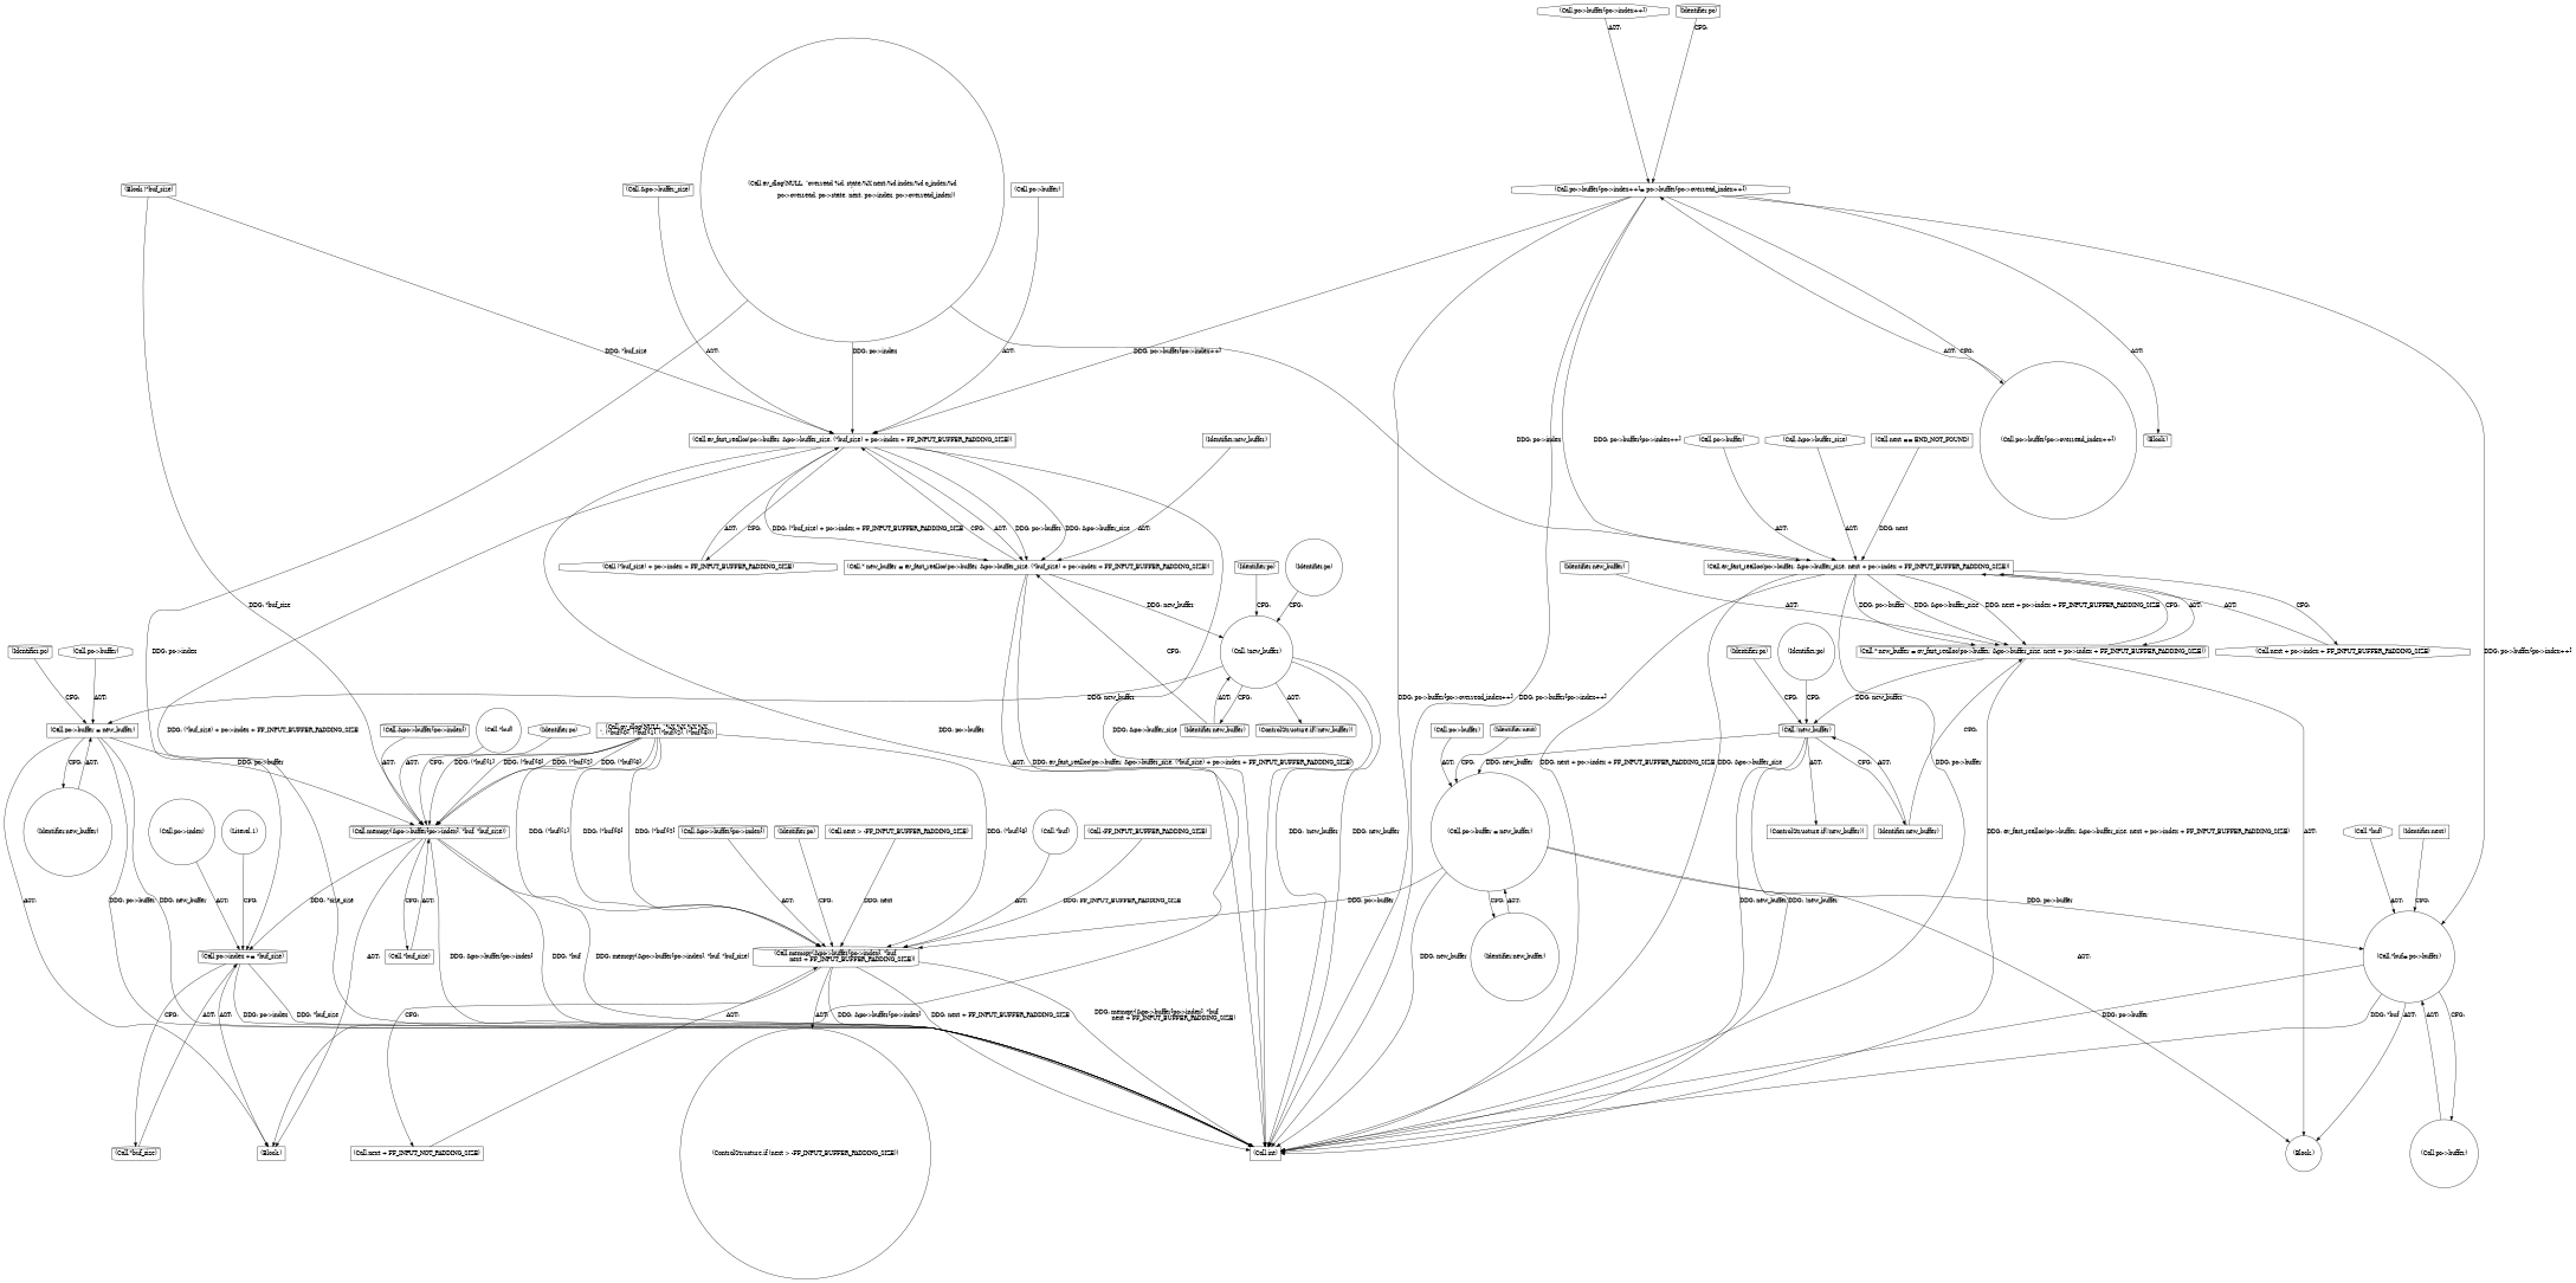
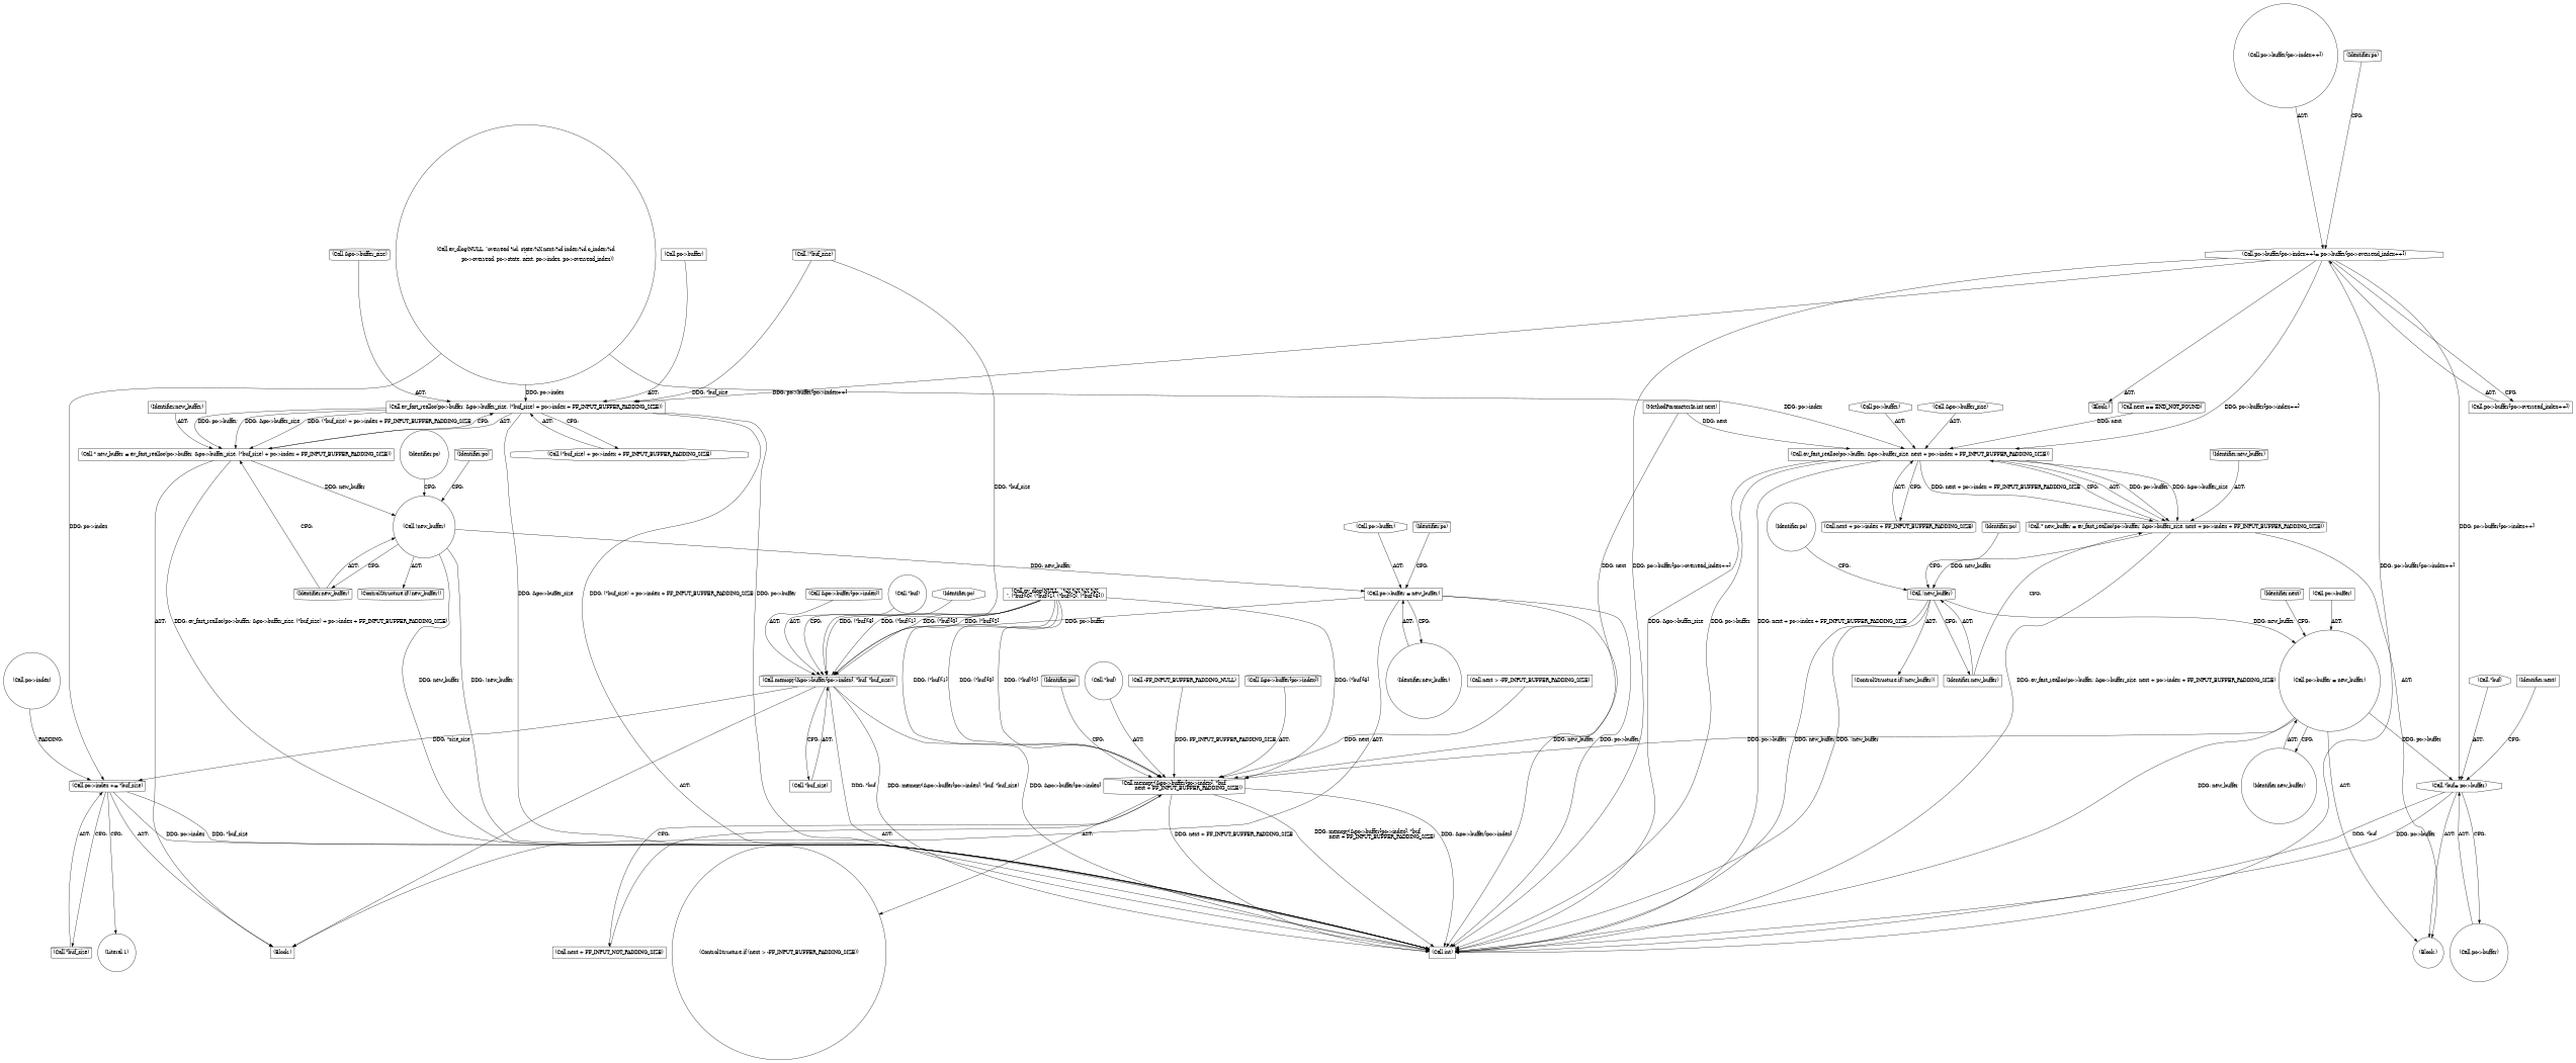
  digraph {
    node [shape=cylinder]
    n1 [label="(Call,pc->buffer[pc->index++]= pc->buffer[pc->overread_index++])" shape=octagon]
    n2 [label="(Call,av_fast_realloc(pc->buffer, &pc->buffer_size, (*buf_size) + pc->index + FF_INPUT_BUFFER_PADDING_SIZE))" shape=box]
    n3 [label="(Call,av_fast_realloc(pc->buffer, &pc->buffer_size, next + pc->index + FF_INPUT_BUFFER_PADDING_SIZE))" shape=box]
-   n4 [label="(Call,*buf= pc->buffer)" shape=circle]
+   n4 [label="(Call,*buf= pc->buffer)" shape=octagon]
    n5 [label="(Call,int)" shape=box]
-   n6 [label="(Call,pc->buffer[pc->overread_index++])" shape=circle]
+   n6 [label="(Call,pc->buffer[pc->overread_index++])" shape=box]
    n7 [label="(Block,)"]
    n8 [label="(Call,* new_buffer = av_fast_realloc(pc->buffer, &pc->buffer_size, (*buf_size) + pc->index + FF_INPUT_BUFFER_PADDING_SIZE))" shape=box]
    n9 [label="(Call,(*buf_size) + pc->index + FF_INPUT_BUFFER_PADDING_SIZE)" shape=octagon]
    n10 [label="(Call,* new_buffer = av_fast_realloc(pc->buffer, &pc->buffer_size, next + pc->index + FF_INPUT_BUFFER_PADDING_SIZE))"]
-   n11 [label="(Call,next + pc->index + FF_INPUT_BUFFER_PADDING_SIZE)" shape=octagon]
+   n11 [label="(Call,next + pc->index + FF_INPUT_BUFFER_PADDING_SIZE)"]
    n12 [label="(Block,)" shape=circle]
    n13 [label="(Call,pc->buffer)" shape=circle]
    n14 [label="(Call,!new_buffer)" shape=circle]
    n15 [label="(Block,)" shape=box]
    n16 [label="(Call,pc->buffer = new_buffer)" shape=box]
    n17 [label="(Identifier,new_buffer)"]
    n18 [label="(ControlStructure,if(!new_buffer))"]
    n19 [label="(Call,memcpy(&pc->buffer[pc->index], *buf, *buf_size))"]
    n20 [label="(Identifier,new_buffer)" shape=circle]
    n21 [label="(Call,pc->index += *buf_size)"]
    n22 [label="(Call,*buf_size)" shape=box]
    n23 [label="(Call,*buf_size)"]
    n24 [label="(Call,!new_buffer)"]
    n25 [label="(Call,pc->buffer = new_buffer)" shape=circle]
    n26 [label="(ControlStructure,if(!new_buffer))" shape=box]
    n27 [label="(Identifier,new_buffer)" shape=box]
    n28 [label="(Call,memcpy(&pc->buffer[pc->index], *buf,\n                   next + FF_INPUT_BUFFER_PADDING_SIZE))"]
    n29 [label="(Identifier,new_buffer)" shape=circle]
    n30 [label="(Call,next + FF_INPUT_NOT_PADDING_SIZE)" shape=box]
    n31 [label="(ControlStructure,if (next > -FF_INPUT_BUFFER_PADDING_SIZE))" shape=circle]
    n32 [label="(Identifier,new_buffer)" shape=box]
    n33 [label="(Call,pc->buffer)" shape=octagon]
    n34 [label="(Literal,1)" shape=circle]
    n35 [label="(Identifier,pc)" shape=circle]
    n36 [label="(Identifier,pc)" shape=octagon]
    n37 [label="(Identifier,new_buffer)"]
    n38 [label="(Call,next > -FF_INPUT_BUFFER_PADDING_SIZE)" shape=box]
-   n39 [label="(Call,pc->buffer[pc->index++])" shape=octagon]
+   n39 [label="(Call,pc->buffer[pc->index++])" shape=circle]
    n40 [label="(Call,pc->index)" shape=circle]
    n41 [label="(Call,*buf)" shape=circle]
    n42 [label="(Identifier,pc)"]
    n43 [label="(Identifier,pc)"]
-   n44 [label="(Call,-FF_INPUT_BUFFER_PADDING_SIZE)" shape=box]
+   n44 [label="(Call,-FF_INPUT_BUFFER_PADDING_NULL)" shape=box]
    n45 [label="(Call,*buf)" shape=octagon]
    n46 [label="(Identifier,pc)"]
    n47 [label="(Call,&pc->buffer[pc->index])"]
    n48 [label="(Call,pc->buffer)" shape=octagon]
-   n49 [label="(Block,!*buf_size)"]
+   n49 [label="(Call,!*buf_size)"]
    n50 [label="(Call,&pc->buffer[pc->index])"]
    n51 [label="(Call,pc->buffer)" shape=box]
    n52 [label="(Call,&pc->buffer_size)" shape=octagon]
    n53 [label="(Identifier,pc)"]
+   n54 [label="(MethodParameterIn,int next)" shape=box]
    n55 [label="(Call,av_dlog(NULL, \"overread %d, state:%X next:%d index:%d o_index:%d\n\",\n                pc->overread, pc->state, next, pc->index, pc->overread_index))" shape=circle]
    n56 [label="(Call,*buf)" shape=circle]
    n57 [label="(Call,av_dlog(NULL, \"%X %X %X %X\n\", (*buf)[0], (*buf)[1], (*buf)[2], (*buf)[3]))" shape=box]
    n58 [label="(Call,pc->buffer)" shape=box]
-   n59 [label="(Call,next == END_NOT_FOUND)" shape=box]
+   n59 [label="(Call,next == END_NOT_FOUND)"]
    n60 [label="(Identifier,next)"]
    n61 [label="(Identifier,pc)"]
    n62 [label="(Identifier,next)" shape=box]
    n63 [label="(Call,&pc->buffer_size)"]
    n64 [label="(Identifier,pc)" shape=circle]
    n1 -> n2 [label="DDG: pc->buffer[pc->index++]"]
    n1 -> n3 [label="DDG: pc->buffer[pc->index++]"]
    n1 -> n4 [label="DDG: pc->buffer[pc->index++]"]
    n1 -> n5 [label="DDG: pc->buffer[pc->overread_index++]"]
    n1 -> n5 [label="DDG: pc->buffer[pc->index++]"]
    n1 -> n6 [label="CFG: "]
    n1 -> n7 [label="AST: "]
    n2 -> n5 [label="DDG: &pc->buffer_size"]
    n2 -> n5 [label="DDG: (*buf_size) + pc->index + FF_INPUT_BUFFER_PADDING_SIZE"]
    n2 -> n5 [label="DDG: pc->buffer"]
    n2 -> n8 [label="AST: "]
    n2 -> n8 [label="DDG: pc->buffer"]
    n2 -> n8 [label="DDG: &pc->buffer_size"]
    n2 -> n8 [label="DDG: (*buf_size) + pc->index + FF_INPUT_BUFFER_PADDING_SIZE"]
    n2 -> n9 [label="CFG: "]
    n3 -> n5 [label="DDG: &pc->buffer_size"]
    n3 -> n5 [label="DDG: pc->buffer"]
    n3 -> n5 [label="DDG: next + pc->index + FF_INPUT_BUFFER_PADDING_SIZE"]
    n3 -> n10 [label="AST: "]
    n3 -> n10 [label="DDG: pc->buffer"]
    n3 -> n10 [label="DDG: &pc->buffer_size"]
    n3 -> n10 [label="DDG: next + pc->index + FF_INPUT_BUFFER_PADDING_SIZE"]
    n3 -> n11 [label="CFG: "]
    n4 -> n5 [label="DDG: *buf"]
    n4 -> n5 [label="DDG: pc->buffer"]
    n4 -> n12 [label="AST: "]
    n4 -> n13 [label="CFG: "]
    n6 -> n1 [label="AST: "]
    n8 -> n2 [label="CFG: "]
    n8 -> n5 [label="DDG: av_fast_realloc(pc->buffer, &pc->buffer_size, (*buf_size) + pc->index + FF_INPUT_BUFFER_PADDING_SIZE)"]
    n8 -> n14 [label="DDG: new_buffer"]
    n8 -> n15 [label="AST: "]
    n9 -> n2 [label="AST: "]
    n10 -> n3 [label="CFG: "]
    n10 -> n5 [label="DDG: av_fast_realloc(pc->buffer, &pc->buffer_size, next + pc->index + FF_INPUT_BUFFER_PADDING_SIZE)"]
    n10 -> n12 [label="AST: "]
    n10 -> n24 [label="DDG: new_buffer"]
    n11 -> n3 [label="AST: "]
    n13 -> n4 [label="AST: "]
    n14 -> n5 [label="DDG: !new_buffer"]
    n14 -> n5 [label="DDG: new_buffer"]
    n14 -> n16 [label="DDG: new_buffer"]
    n14 -> n17 [label="CFG: "]
    n14 -> n18 [label="AST: "]
    n16 -> n5 [label="DDG: pc->buffer"]
    n16 -> n5 [label="DDG: new_buffer"]
    n16 -> n15 [label="AST: "]
    n16 -> n19 [label="DDG: pc->buffer"]
    n16 -> n20 [label="CFG: "]
    n17 -> n8 [label="CFG: "]
    n17 -> n14 [label="AST: "]
    n19 -> n5 [label="DDG: *buf"]
    n19 -> n5 [label="DDG: memcpy(&pc->buffer[pc->index], *buf, *buf_size)"]
    n19 -> n5 [label="DDG: &pc->buffer[pc->index]"]
    n19 -> n15 [label="AST: "]
    n19 -> n21 [label="DDG: *size_size"]
    n19 -> n22 [label="CFG: "]
    n20 -> n16 [label="AST: "]
    n21 -> n5 [label="DDG: pc->index"]
    n21 -> n5 [label="DDG: *buf_size"]
    n21 -> n15 [label="AST: "]
    n21 -> n23 [label="CFG: "]
    n22 -> n19 [label="AST: "]
    n23 -> n21 [label="AST: "]
    n24 -> n5 [label="DDG: new_buffer"]
    n24 -> n5 [label="DDG: !new_buffer"]
    n24 -> n25 [label="DDG: new_buffer"]
    n24 -> n26 [label="AST: "]
    n24 -> n27 [label="CFG: "]
    n25 -> n4 [label="DDG: pc->buffer"]
    n25 -> n5 [label="DDG: new_buffer"]
    n25 -> n12 [label="AST: "]
    n25 -> n28 [label="DDG: pc->buffer"]
    n25 -> n29 [label="CFG: "]
    n27 -> n10 [label="CFG: "]
    n27 -> n24 [label="AST: "]
    n28 -> n5 [label="DDG: next + FF_INPUT_BUFFER_PADDING_SIZE"]
    n28 -> n5 [label="DDG: memcpy(&pc->buffer[pc->index], *buf,\n                   next + FF_INPUT_BUFFER_PADDING_SIZE)"]
    n28 -> n5 [label="DDG: &pc->buffer[pc->index]"]
    n28 -> n30 [label="CFG: "]
    n28 -> n31 [label="AST: "]
    n29 -> n25 [label="AST: "]
    n30 -> n28 [label="AST: "]
    n32 -> n8 [label="AST: "]
    n33 -> n3 [label="AST: "]
-   n34 -> n21 [label="CFG: "]
+   n21 -> n34 [label="CFG: "]
    n35 -> n14 [label="CFG: "]
    n36 -> n19 [label="CFG: "]
    n37 -> n10 [label="AST: "]
    n38 -> n28 [label="DDG: next"]
    n39 -> n1 [label="AST: "]
-   n40 -> n21 [label="AST: "]
+   n40 -> n21 [label="PADDING: "]
    n41 -> n28 [label="AST: "]
    n42 -> n14 [label="CFG: "]
    n43 -> n24 [label="CFG: "]
    n44 -> n28 [label="DDG: FF_INPUT_BUFFER_PADDING_SIZE"]
    n45 -> n4 [label="AST: "]
    n46 -> n1 [label="CFG: "]
    n47 -> n28 [label="AST: "]
    n48 -> n16 [label="AST: "]
    n49 -> n2 [label="DDG: *buf_size"]
    n49 -> n19 [label="DDG: *buf_size"]
    n50 -> n19 [label="AST: "]
    n51 -> n25 [label="AST: "]
    n52 -> n3 [label="AST: "]
    n53 -> n16 [label="CFG: "]
+   n54 -> n3 [label="DDG: next"]
+   n54 -> n28 [label="DDG: next"]
    n55 -> n2 [label="DDG: pc->index"]
    n55 -> n3 [label="DDG: pc->index"]
    n55 -> n21 [label="DDG: pc->index"]
    n56 -> n19 [label="AST: "]
    n57 -> n19 [label="DDG: (*buf)[1]"]
    n57 -> n19 [label="DDG: (*buf)[0]"]
    n57 -> n19 [label="DDG: (*buf)[2]"]
    n57 -> n19 [label="DDG: (*buf)[3]"]
    n57 -> n28 [label="DDG: (*buf)[1]"]
    n57 -> n28 [label="DDG: (*buf)[0]"]
    n57 -> n28 [label="DDG: (*buf)[2]"]
    n57 -> n28 [label="DDG: (*buf)[3]"]
    n58 -> n2 [label="AST: "]
    n59 -> n3 [label="DDG: next"]
    n60 -> n25 [label="CFG: "]
    n61 -> n28 [label="CFG: "]
    n62 -> n4 [label="CFG: "]
    n63 -> n2 [label="AST: "]
    n64 -> n24 [label="CFG: "]
  }
